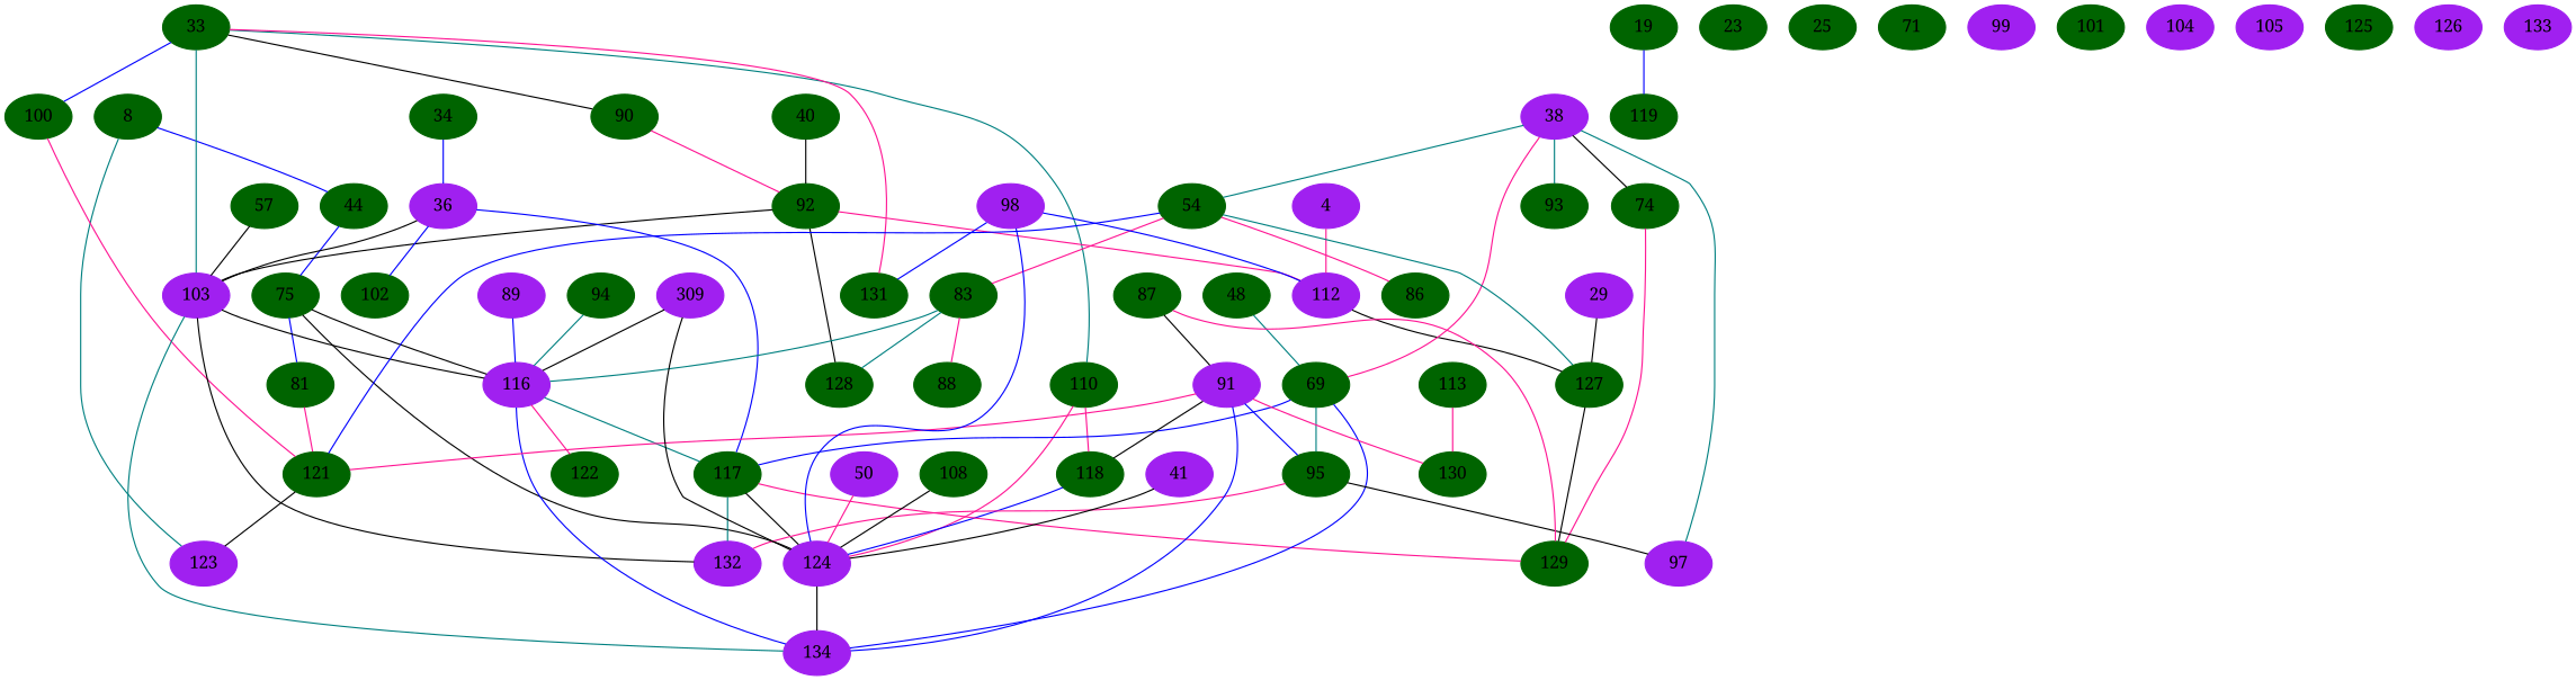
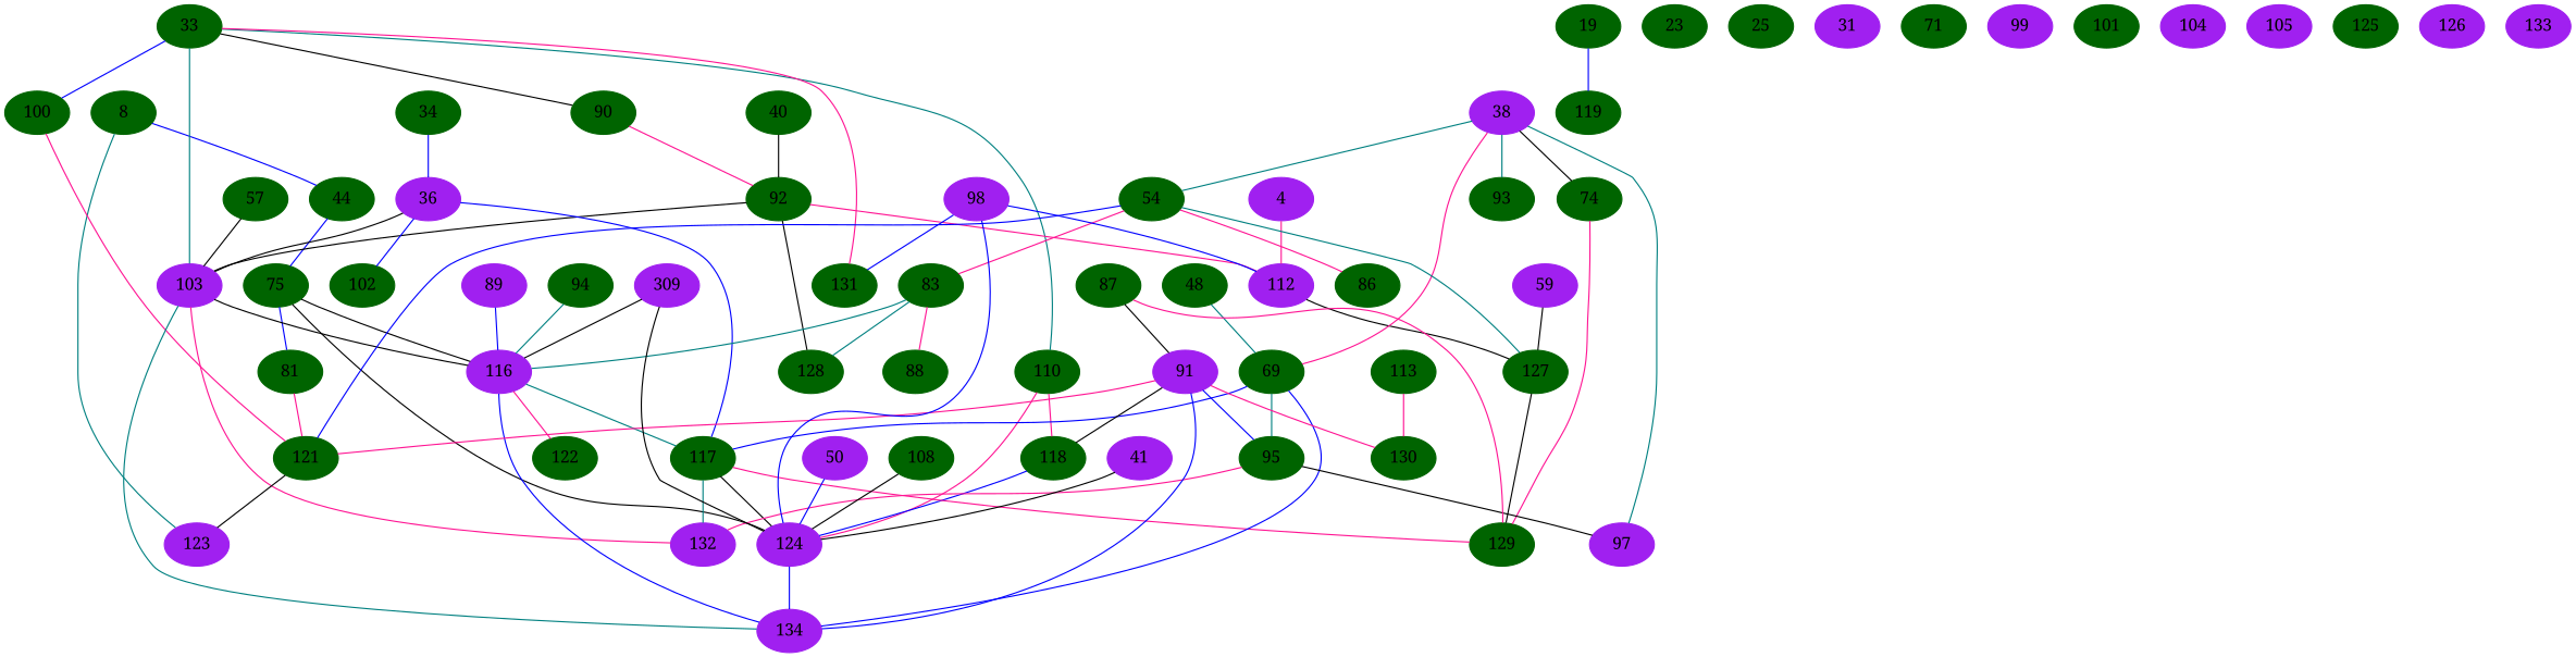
  graph {
    fontname="Noto Serif"
    node [color=darkgreen fontname="Noto Serif" style=filled]
    edge [color=black fontname="Noto Serif"]
    112 [color=purple super="+12"]
    127
    4 [color=purple]
    8
    44
    123 [color=purple]
    75 [super="+47+17"]
    19
    119
    23
    25
-   29 [color=purple]
+   29 [color=purple label=59]
    129
+   31 [color=purple]
    33 [super="+3+13"]
    90 [super="+55+63+56"]
    100
    103 [color=purple super="+67+84+20+59"]
    110 [super="+80"]
    131
    92 [super="+68"]
    121 [super="+37"]
    134 [color=purple super="+85+107"]
    116 [color=purple super="+82"]
    132 [color=purple super="+111+78"]
    124 [color=purple super="+66+115+120"]
    118
    36 [color=purple]
    34
    102
    117 [super="+45+114"]
    38 [color=purple super="+10"]
    54 [super="+52"]
    69 [super="+32+42"]
    74
    93
    97 [color=purple]
    83
    86
    95 [super="+26+79"]
    128
    40
    41 [color=purple]
    81
    48
    50 [color=purple]
    88
    57
    71
    122
    87 [super="+70"]
    91 [color=purple super="+51+58+73+72+76"]
    130
    89 [color=purple super="+21"]
    94
    98 [color=purple super="+61"]
    99 [color=purple]
    101
    104 [color=purple]
    105 [color=purple]
    108
    n62 [color=purple label=309 super="+46"]
    113 [super="+5"]
    125
    126 [color=purple]
    133 [color=purple]
    112 -- 127
    127 -- 129
    4 -- 112 [color=deeppink]
    8 -- 44 [color=blue]
    8 -- 123 [color=teal]
    44 -- 75 [color=blue]
    75 -- 116 [weight=2]
    75 -- 124 [weight=2]
    75 -- 81 [color=blue]
    19 -- 119 [color=blue]
    29 -- 127
    33 -- 90
    33 -- 100 [color=blue]
    33 -- 103 [color=teal weight=3]
    33 -- 110 [color=teal]
    33 -- 131 [color=deeppink]
    90 -- 92 [color=deeppink]
    100 -- 121 [color=deeppink]
    103 -- 134 [color=teal weight=2]
    103 -- 116 [weight=2]
-   103 -- 132
+   103 -- 132 [color=deeppink]
    110 -- 124 [color=deeppink]
    110 -- 118 [color=deeppink]
    92 -- 112 [color=deeppink weight=2]
    92 -- 103
    92 -- 128
    121 -- 123
    116 -- 134 [color=blue]
    116 -- 117 [color=teal weight=2]
    116 -- 122 [color=deeppink]
-   124 -- 134 [weight=3]
+   124 -- 134 [color=blue weight=3]
    118 -- 124 [color=blue]
    36 -- 103
    36 -- 102 [color=blue]
    36 -- 117 [color=blue]
    34 -- 36 [color=blue]
    117 -- 129 [color=deeppink]
    117 -- 132 [color=teal weight=3]
    117 -- 124
    38 -- 54 [color=teal]
    38 -- 69 [color=deeppink]
    38 -- 74
    38 -- 93 [color=teal]
    38 -- 97 [color=teal]
    54 -- 127 [color=teal]
    54 -- 121 [color=blue weight=2]
    54 -- 83 [color=deeppink]
    54 -- 86 [color=deeppink]
    69 -- 134 [color=blue]
    69 -- 117 [color=blue weight=2]
    69 -- 95 [color=teal]
    74 -- 129 [color=deeppink]
    83 -- 116 [color=teal]
    83 -- 128 [color=teal]
    83 -- 88 [color=deeppink]
    95 -- 132 [color=deeppink]
    95 -- 97
    40 -- 92
    41 -- 124
    81 -- 121 [color=deeppink]
    48 -- 69 [color=teal]
-   50 -- 124 [color=deeppink]
+   50 -- 124 [color=blue]
    57 -- 103
    87 -- 129 [color=deeppink]
    87 -- 91
    91 -- 121 [color=deeppink]
    91 -- 134 [color=blue weight=2]
    91 -- 118
    91 -- 95 [color=blue]
    91 -- 130 [color=deeppink]
    89 -- 116 [color=blue weight=2]
    94 -- 116 [color=teal]
    98 -- 112 [color=blue]
    98 -- 131 [color=blue]
    98 -- 124 [color=blue weight=2]
    108 -- 124
    n62 -- 116
    n62 -- 124
    113 -- 130 [color=deeppink]
  }
